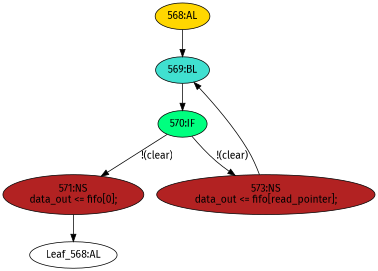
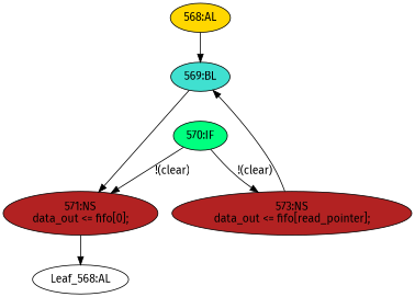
  strict digraph {
    fontname="Fira Sans"
    node [fillcolor=firebrick fontname="Fira Sans" statements="[]" style=filled typ=NonblockingSubstitution]
    edge [cond="[]" fontname="Fira Sans" lineno=None]
    n1 [ast="<pyverilog.vparser.ast.Always object at 0x7fac07cfacd0>" clk_sens=True fillcolor=gold label="568:AL" sens="['clk']" typ=Always use_var="['clear', 'fifo', 'read_pointer']"]
    n2 [ast="<pyverilog.vparser.ast.Block object at 0x7fac07cfadd0>" fillcolor=turquoise label="569:BL" typ=Block]
    n3 [ast="<pyverilog.vparser.ast.IfStatement object at 0x7fac07cfae10>" fillcolor=springgreen label="570:IF" typ=IfStatement]
    n4 [ast="<pyverilog.vparser.ast.NonblockingSubstitution object at 0x7fac07d20050>" label="571:NS\ndata_out <= fifo[0];" statements="[<pyverilog.vparser.ast.NonblockingSubstitution object at 0x7fac07d20050>]"]
    n5 [ast="<pyverilog.vparser.ast.NonblockingSubstitution object at 0x7fac07cfae50>" label="573:NS\ndata_out <= fifo[read_pointer];" statements="[<pyverilog.vparser.ast.NonblockingSubstitution object at 0x7fac07cfae50>]"]
    n6 [def_var="['data_out']" label="Leaf_568:AL" fillcolor="" statements="" style="" typ=""]
    n1 -> n2
-   n2 -> n3
+   n2 -> n4
    n3 -> n4 [cond="['clear']" label="!(clear)" lineno=570]
    n3 -> n5 [cond="['clear']" label="!(clear)" lineno=570]
    n4 -> n6
    n5 -> n2
  }
